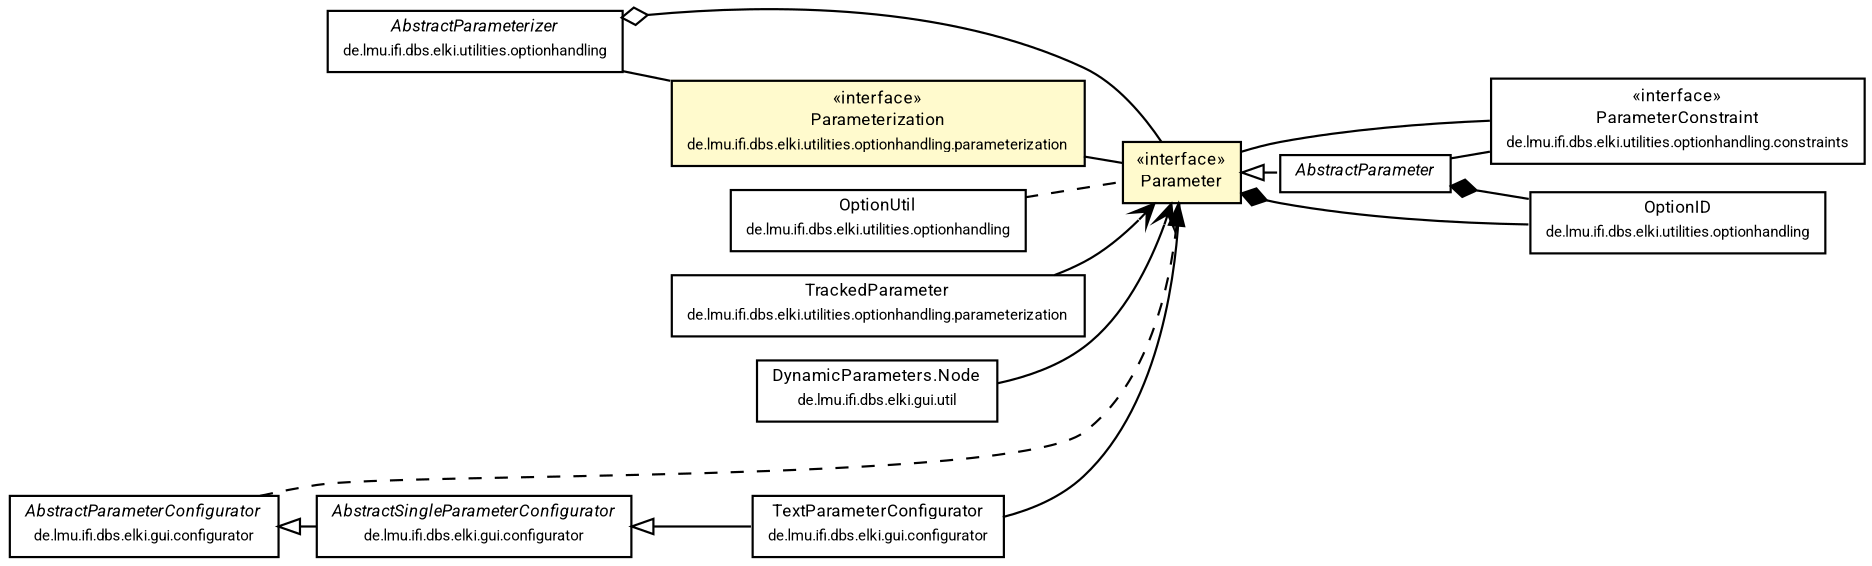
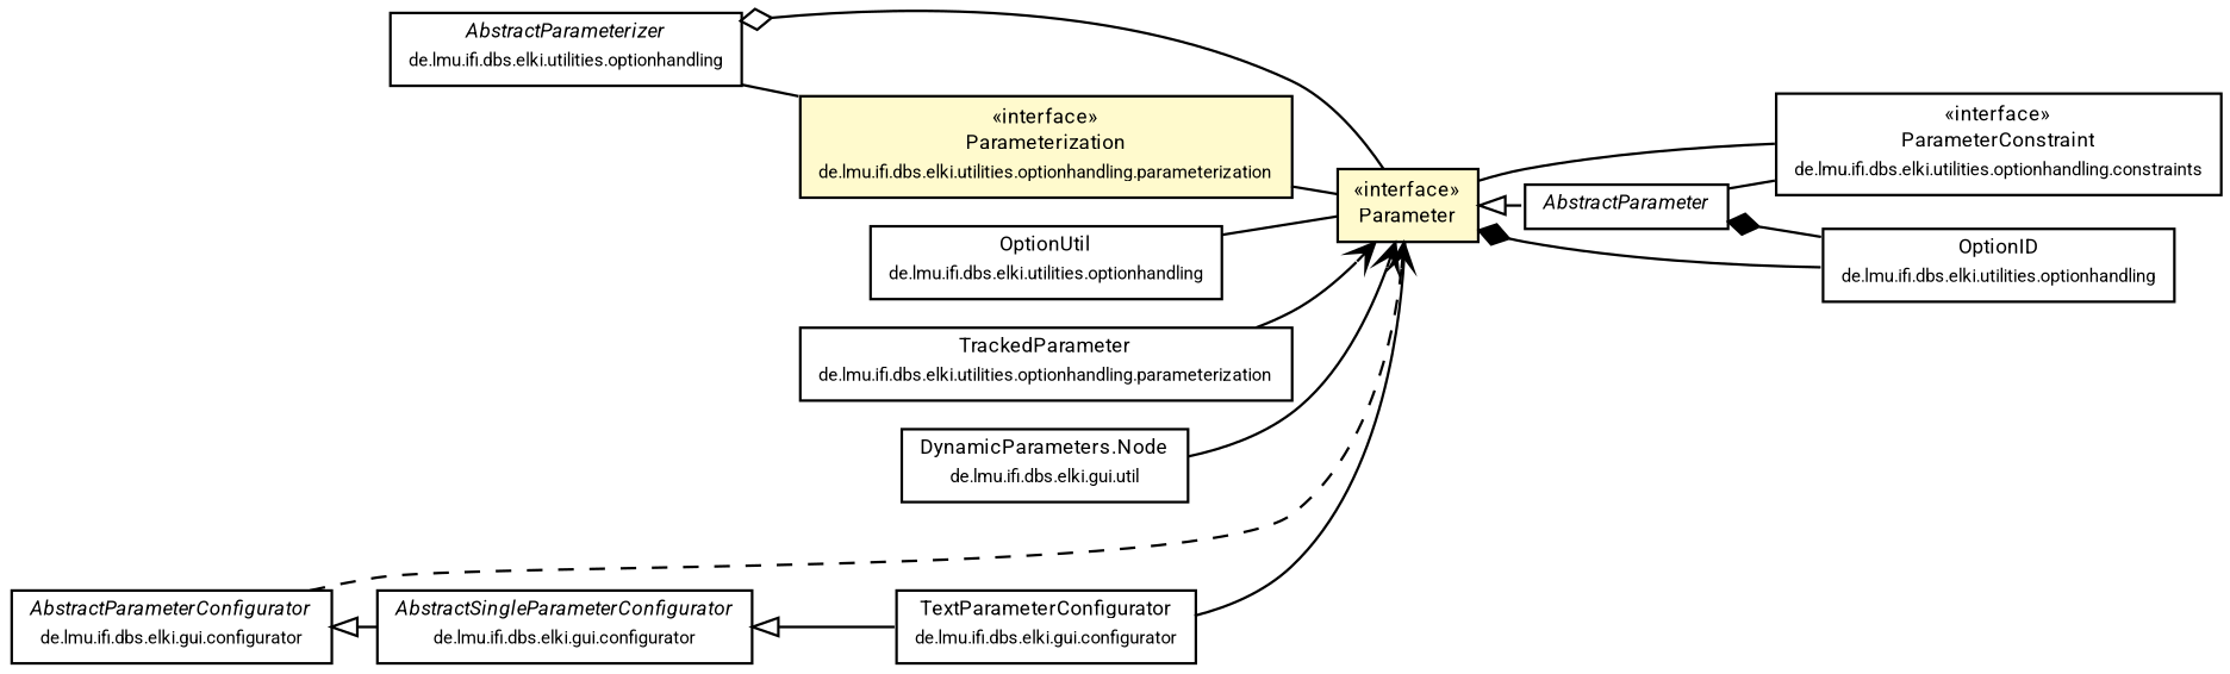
  digraph {
    nodesep=0.15
    rankdir=LR
    ranksep=0.25
    node [fontcolor=black fontname=Roboto fontsize=8 margin=0 shape=plaintext]
    edge [arrowhead=none color=black fontname=Roboto fontsize=7 labelfontname=Roboto labelfontsize=7 weight=2]
    n1 [height=0 label=<<table title="de.lmu.ifi.dbs.elki.utilities.optionhandling.parameters.AbstractParameter" border="0" cellborder="1" cellspacing="0" cellpadding="2" href="AbstractParameter.html" target="_parent"> 		<tr><td><table border="0" cellspacing="0" cellpadding="1"> 		<tr><td align="center" balign="center"> <font face="Roboto"><i>AbstractParameter</i></font> </td></tr> 		</table></td></tr> 		</table>> width=0]
    n2 [height=0 label=<<table title="de.lmu.ifi.dbs.elki.utilities.optionhandling.constraints.ParameterConstraint" border="0" cellborder="1" cellspacing="0" cellpadding="2" href="../constraints/ParameterConstraint.html" target="_parent"> 		<tr><td><table border="0" cellspacing="0" cellpadding="1"> 		<tr><td align="center" balign="center"> &#171;interface&#187; </td></tr> 		<tr><td align="center" balign="center"> <font face="Roboto">ParameterConstraint</font> </td></tr> 		<tr><td align="center" balign="center"> <font face="Roboto" point-size="7.0">de.lmu.ifi.dbs.elki.utilities.optionhandling.constraints</font> </td></tr> 		</table></td></tr> 		</table>> width=0]
    n3 [height=0 label=<<table title="de.lmu.ifi.dbs.elki.utilities.optionhandling.OptionID" border="0" cellborder="1" cellspacing="0" cellpadding="2" href="../OptionID.html" target="_parent"> 		<tr><td><table border="0" cellspacing="0" cellpadding="1"> 		<tr><td align="center" balign="center"> <font face="Roboto">OptionID</font> </td></tr> 		<tr><td align="center" balign="center"> <font face="Roboto" point-size="7.0">de.lmu.ifi.dbs.elki.utilities.optionhandling</font> </td></tr> 		</table></td></tr> 		</table>> width=0]
    n4 [height=0 label=<<table title="de.lmu.ifi.dbs.elki.utilities.optionhandling.parameters.Parameter" border="0" cellborder="1" cellspacing="0" cellpadding="2" bgcolor="lemonChiffon" href="Parameter.html" target="_parent"> 		<tr><td><table border="0" cellspacing="0" cellpadding="1"> 		<tr><td align="center" balign="center"> &#171;interface&#187; </td></tr> 		<tr><td align="center" balign="center"> <font face="Roboto">Parameter</font> </td></tr> 		</table></td></tr> 		</table>> width=0]
    n5 [height=0 label=<<table title="de.lmu.ifi.dbs.elki.utilities.optionhandling.AbstractParameterizer" border="0" cellborder="1" cellspacing="0" cellpadding="2" href="../AbstractParameterizer.html" target="_parent"> 		<tr><td><table border="0" cellspacing="0" cellpadding="1"> 		<tr><td align="center" balign="center"> <font face="Roboto"><i>AbstractParameterizer</i></font> </td></tr> 		<tr><td align="center" balign="center"> <font face="Roboto" point-size="7.0">de.lmu.ifi.dbs.elki.utilities.optionhandling</font> </td></tr> 		</table></td></tr> 		</table>> width=0]
    n6 [height=0 label=<<table title="de.lmu.ifi.dbs.elki.utilities.optionhandling.parameterization.Parameterization" border="0" cellborder="1" cellspacing="0" cellpadding="2" bgcolor="LemonChiffon" href="../parameterization/Parameterization.html" target="_parent"> 		<tr><td><table border="0" cellspacing="0" cellpadding="1"> 		<tr><td align="center" balign="center"> &#171;interface&#187; </td></tr> 		<tr><td align="center" balign="center"> <font face="Roboto">Parameterization</font> </td></tr> 		<tr><td align="center" balign="center"> <font face="Roboto" point-size="7.0">de.lmu.ifi.dbs.elki.utilities.optionhandling.parameterization</font> </td></tr> 		</table></td></tr> 		</table>> width=0]
    n7 [height=0 label=<<table title="de.lmu.ifi.dbs.elki.utilities.optionhandling.OptionUtil" border="0" cellborder="1" cellspacing="0" cellpadding="2" href="../OptionUtil.html" target="_parent"> 		<tr><td><table border="0" cellspacing="0" cellpadding="1"> 		<tr><td align="center" balign="center"> <font face="Roboto">OptionUtil</font> </td></tr> 		<tr><td align="center" balign="center"> <font face="Roboto" point-size="7.0">de.lmu.ifi.dbs.elki.utilities.optionhandling</font> </td></tr> 		</table></td></tr> 		</table>> width=0]
    n8 [height=0 label=<<table title="de.lmu.ifi.dbs.elki.utilities.optionhandling.parameterization.TrackedParameter" border="0" cellborder="1" cellspacing="0" cellpadding="2" href="../parameterization/TrackedParameter.html" target="_parent"> 		<tr><td><table border="0" cellspacing="0" cellpadding="1"> 		<tr><td align="center" balign="center"> <font face="Roboto">TrackedParameter</font> </td></tr> 		<tr><td align="center" balign="center"> <font face="Roboto" point-size="7.0">de.lmu.ifi.dbs.elki.utilities.optionhandling.parameterization</font> </td></tr> 		</table></td></tr> 		</table>> width=0]
    n9 [height=0 label=<<table title="de.lmu.ifi.dbs.elki.gui.util.DynamicParameters.Node" border="0" cellborder="1" cellspacing="0" cellpadding="2" href="../../../gui/util/DynamicParameters.Node.html" target="_parent"> 		<tr><td><table border="0" cellspacing="0" cellpadding="1"> 		<tr><td align="center" balign="center"> <font face="Roboto">DynamicParameters.Node</font> </td></tr> 		<tr><td align="center" balign="center"> <font face="Roboto" point-size="7.0">de.lmu.ifi.dbs.elki.gui.util</font> </td></tr> 		</table></td></tr> 		</table>> width=0]
    n10 [height=0 label=<<table title="de.lmu.ifi.dbs.elki.gui.configurator.AbstractParameterConfigurator" border="0" cellborder="1" cellspacing="0" cellpadding="2" href="../../../gui/configurator/AbstractParameterConfigurator.html" target="_parent"> 		<tr><td><table border="0" cellspacing="0" cellpadding="1"> 		<tr><td align="center" balign="center"> <font face="Roboto"><i>AbstractParameterConfigurator</i></font> </td></tr> 		<tr><td align="center" balign="center"> <font face="Roboto" point-size="7.0">de.lmu.ifi.dbs.elki.gui.configurator</font> </td></tr> 		</table></td></tr> 		</table>> width=0]
    n11 [height=0 label=<<table title="de.lmu.ifi.dbs.elki.gui.configurator.AbstractSingleParameterConfigurator" border="0" cellborder="1" cellspacing="0" cellpadding="2" href="../../../gui/configurator/AbstractSingleParameterConfigurator.html" target="_parent"> 		<tr><td><table border="0" cellspacing="0" cellpadding="1"> 		<tr><td align="center" balign="center"> <font face="Roboto"><i>AbstractSingleParameterConfigurator</i></font> </td></tr> 		<tr><td align="center" balign="center"> <font face="Roboto" point-size="7.0">de.lmu.ifi.dbs.elki.gui.configurator</font> </td></tr> 		</table></td></tr> 		</table>> width=0]
    n12 [height=0 label=<<table title="de.lmu.ifi.dbs.elki.gui.configurator.TextParameterConfigurator" border="0" cellborder="1" cellspacing="0" cellpadding="2" href="../../../gui/configurator/TextParameterConfigurator.html" target="_parent"> 		<tr><td><table border="0" cellspacing="0" cellpadding="1"> 		<tr><td align="center" balign="center"> <font face="Roboto">TextParameterConfigurator</font> </td></tr> 		<tr><td align="center" balign="center"> <font face="Roboto" point-size="7.0">de.lmu.ifi.dbs.elki.gui.configurator</font> </td></tr> 		</table></td></tr> 		</table>> width=0]
    n1 -> n2
    n1 -> n3 [arrowtail=diamond dir=back weight=6]
    n4 -> n1 [arrowtail=empty dir=back style=dashed weight=9 arrowhead=""]
    n4 -> n2
    n4 -> n3 [arrowtail=diamond dir=back weight=6]
    n5 -> n4 [arrowtail=ediamond dir=back weight=4]
    n5 -> n6
    n6 -> n4
-   n7 -> n4 [style=dashed]
+   n7 -> n4
    n8 -> n4 [arrowhead=open weight=1]
    n9 -> n4 [arrowhead=open weight=1]
-   n10 -> n4 [arrowhead=normal style=dashed weight=0]
+   n10 -> n4 [arrowhead=open style=dashed weight=0]
    n10 -> n11 [arrowtail=empty dir=back weight=10 arrowhead=""]
    n11 -> n12 [arrowtail=empty dir=back weight=10 arrowhead=""]
    n12 -> n4
  }
